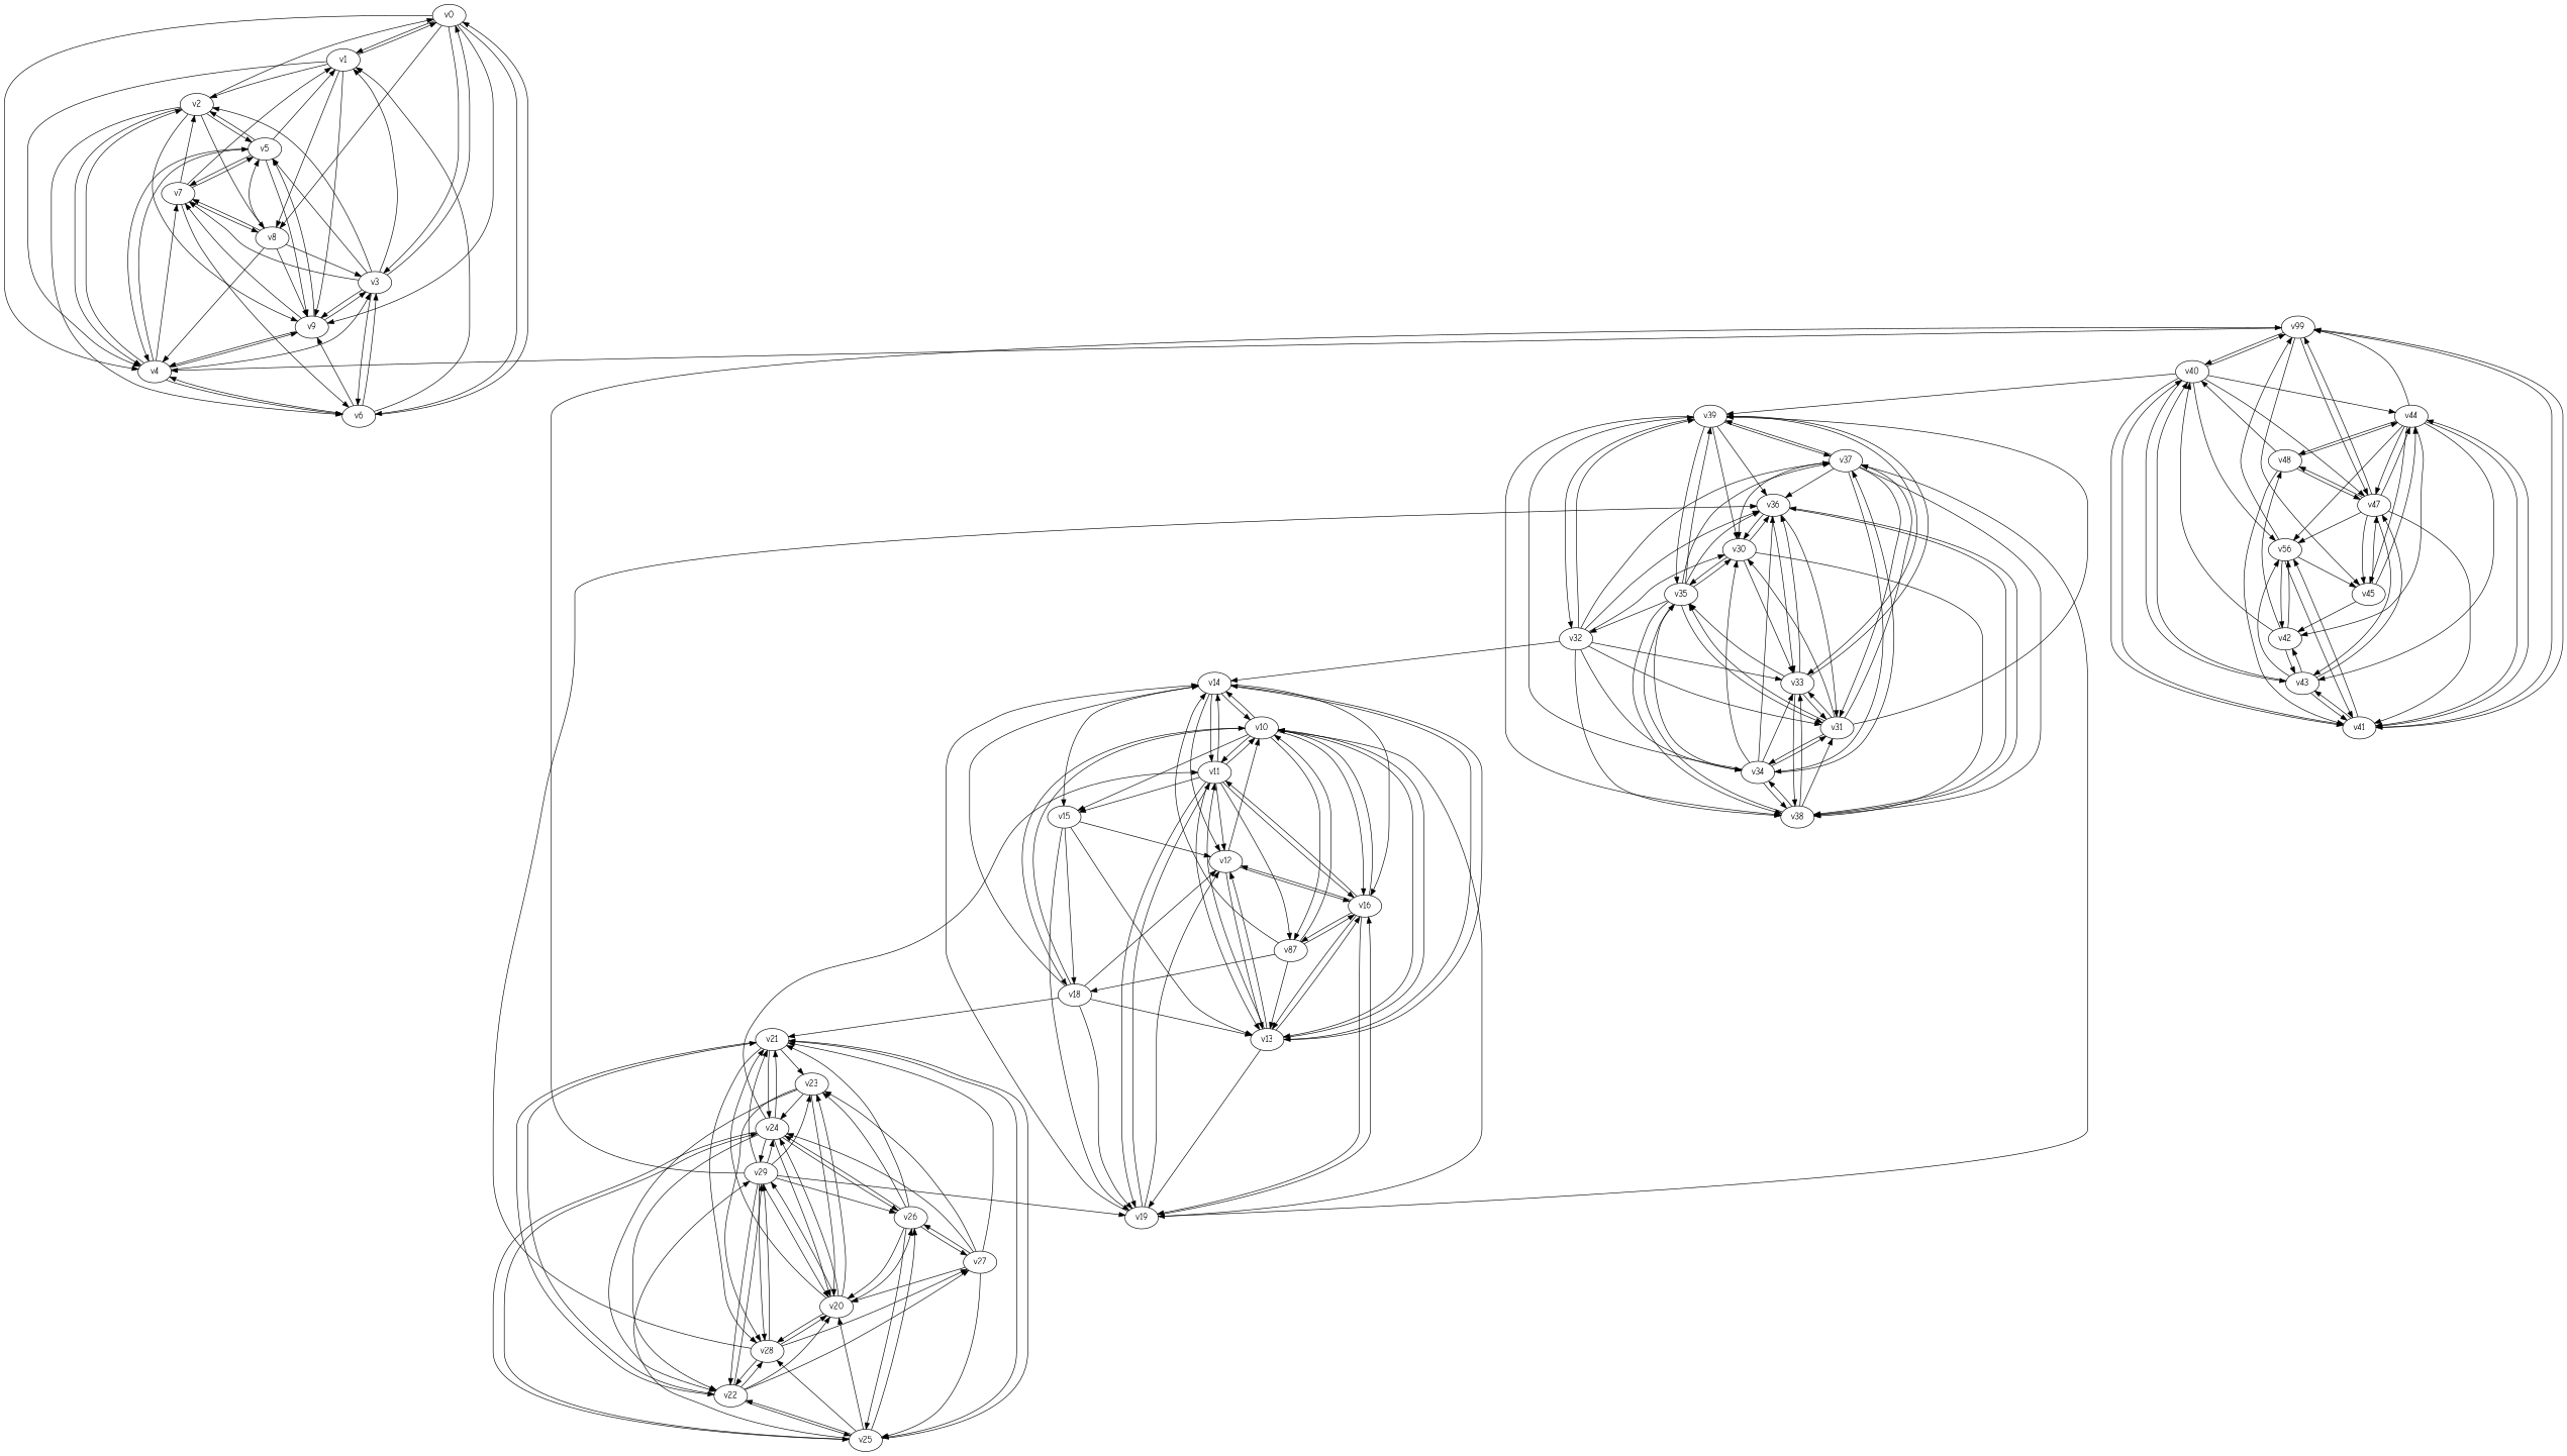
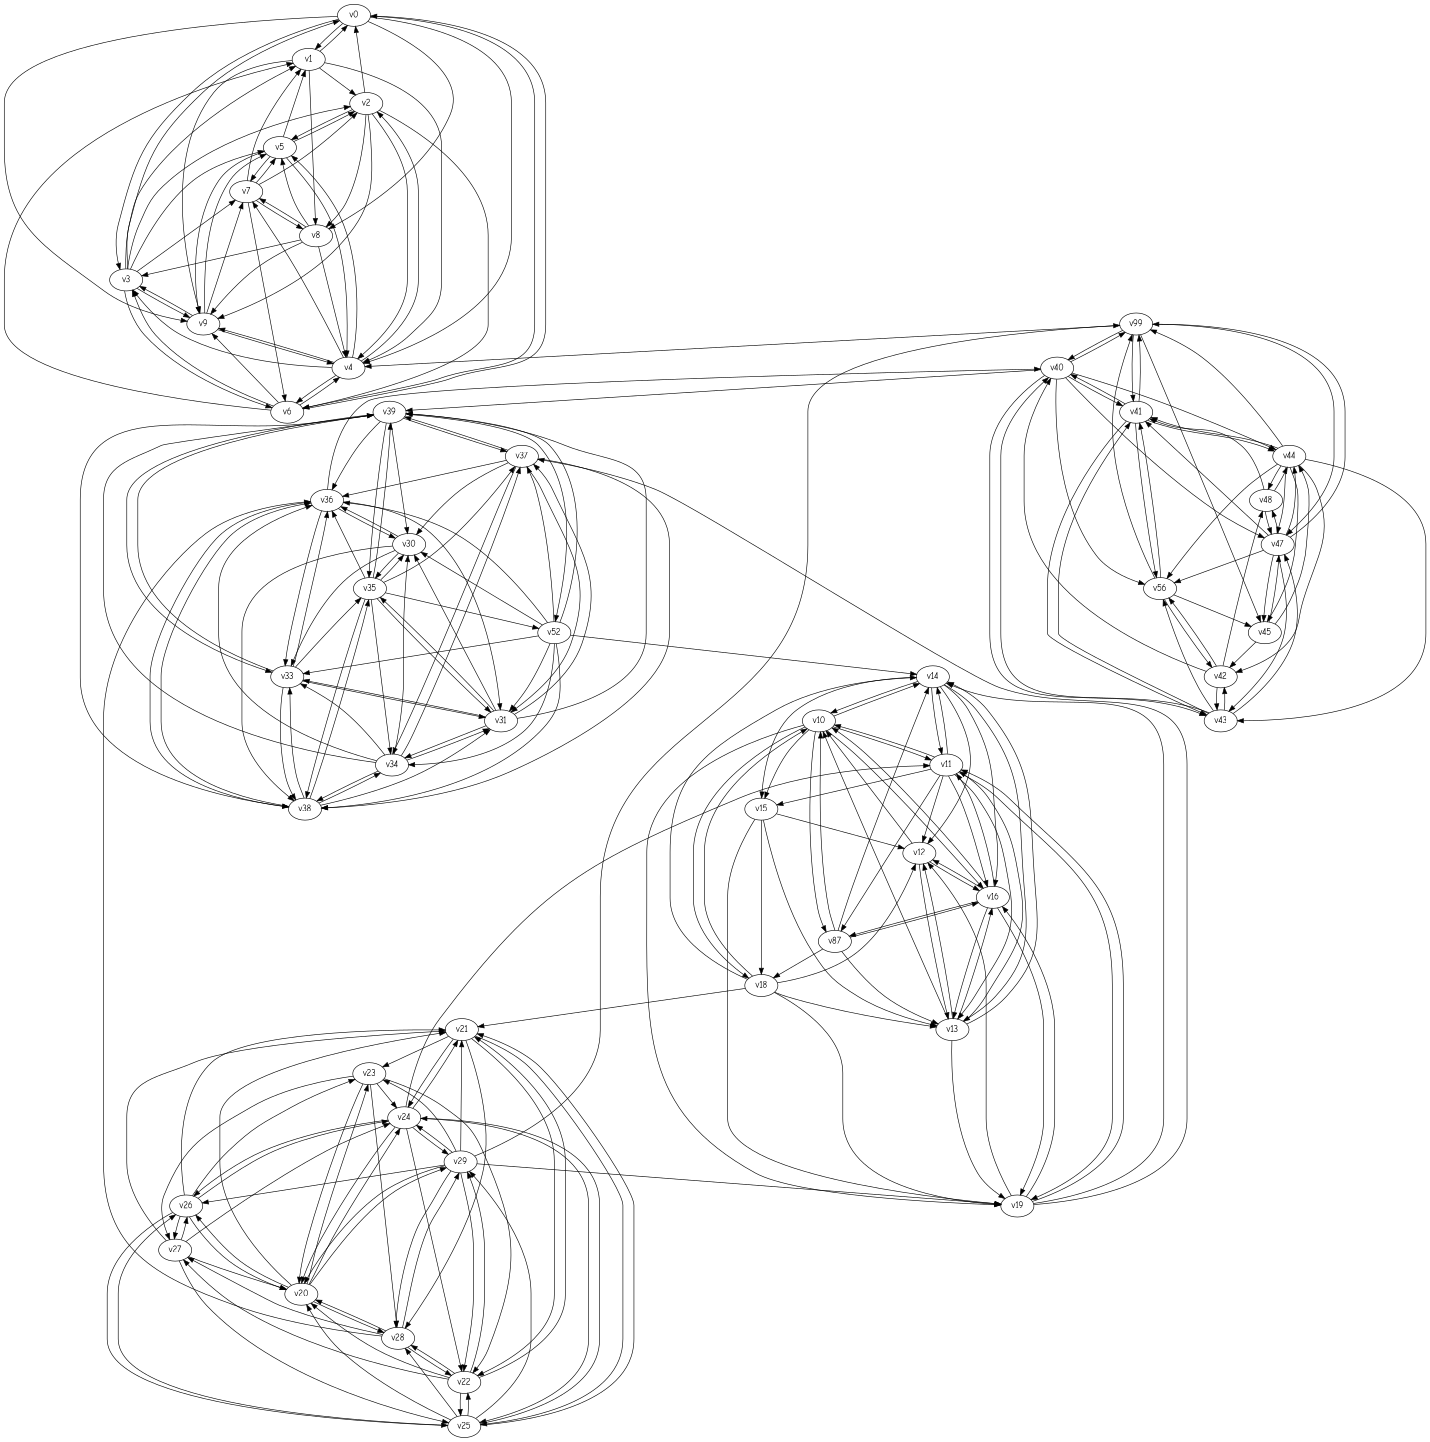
  digraph {
    fontname="Comic Neue"
    node [fontname="Comic Neue" player=0 priority=1]
    edge [fontname="Comic Neue"]
    v0 [player=1 priority=0]
    v1 [priority=0]
    v3 [player=1]
    v4
    v6 [player=1]
    v8 [player=1 priority=0]
    v9 [player=1]
    v2 [player=1]
    v5 [player=1 priority=0]
    v7
    v10 [priority=0]
    v11 [player=1]
    v13 [priority=0]
    v14 [priority=0]
    v15 [priority=0]
    v16 [priority=0]
    n17 [label=v87 priority=0]
    v18 [player=1 priority=0]
    v19 [priority=0]
    v12 [player=1]
    v21 [player=1]
    v37 [priority=0]
    v23
    v24 [player=1]
    v28 [priority=0]
    v22
    v25
    v36
    v30
    v38
    v31 [priority=0]
    v34
    v39
    v20 [player=1]
    v26
    v29 [priority=0]
    v27 [player=1 priority=0]
    n38 [label=v99 priority=0]
    v33
    v40
    v41 [priority=0]
    v47 [player=1]
    v45
    v35 [player=1 priority=0]
-   v32 [player=1 priority=0]
+   v32 [player=1 priority=0 label=v52]
    v43 [priority=0]
    n47 [label=v56 player=1]
    v44
    v42 [priority=0]
    v48
    v0 -> v1
    v0 -> v3
    v0 -> v4
    v0 -> v6
    v0 -> v8
    v0 -> v9
    v1 -> v0
    v1 -> v4
    v1 -> v8
    v1 -> v9
    v1 -> v2
    v3 -> v0
    v3 -> v1
    v3 -> v6
    v3 -> v9
    v3 -> v2
    v3 -> v5
    v3 -> v7
    v4 -> v3
    v4 -> v6
    v4 -> v9
    v4 -> v2
    v4 -> v5
    v4 -> v7
    v6 -> v0
    v6 -> v1
    v6 -> v3
    v6 -> v4
    v6 -> v9
    v8 -> v3
    v8 -> v4
    v8 -> v9
    v8 -> v5
    v8 -> v7
    v9 -> v3
    v9 -> v4
    v9 -> v5
    v9 -> v7
    v2 -> v0
    v2 -> v4
    v2 -> v6
    v2 -> v8
    v2 -> v9
    v2 -> v5
    v5 -> v1
    v5 -> v4
    v5 -> v9
    v5 -> v2
    v5 -> v7
    v7 -> v1
    v7 -> v6
    v7 -> v8
    v7 -> v2
    v7 -> v5
    v10 -> v11
-   v10 -> v13
    v10 -> v14
    v10 -> v15
    v10 -> v16
    v10 -> n17
    v10 -> v18
    v10 -> v19
    v11 -> v10
    v11 -> v13
    v11 -> v14
    v11 -> v15
    v11 -> v16
    v11 -> n17
    v11 -> v19
    v11 -> v12
    v13 -> v10
    v13 -> v11
    v13 -> v14
    v13 -> v16
    v13 -> v19
    v13 -> v12
    v14 -> v10
    v14 -> v11
    v14 -> v13
    v14 -> v15
    v14 -> v16
    v14 -> v12
    v15 -> v13
    v15 -> v18
    v15 -> v19
    v15 -> v12
    v16 -> v10
    v16 -> v11
    v16 -> v13
    v16 -> n17
    v16 -> v19
    v16 -> v12
    n17 -> v10
    n17 -> v13
    n17 -> v14
    n17 -> v16
    n17 -> v18
    v18 -> v10
    v18 -> v13
    v18 -> v14
    v18 -> v19
    v18 -> v12
    v18 -> v21
    v19 -> v11
    v19 -> v14
    v19 -> v16
    v19 -> v12
    v19 -> v37
    v12 -> v10
    v12 -> v13
    v12 -> v16
    v21 -> v23
    v21 -> v24
    v21 -> v28
    v21 -> v22
    v21 -> v25
    v37 -> v36
    v37 -> v30
    v37 -> v38
    v37 -> v31
    v37 -> v34
    v37 -> v39
    v23 -> v24
    v23 -> v28
    v23 -> v22
    v23 -> v20
    v24 -> v11
    v24 -> v21
    v24 -> v22
    v24 -> v25
    v24 -> v20
    v24 -> v26
    v24 -> v29
    v28 -> v22
    v28 -> v36
    v28 -> v20
    v28 -> v29
    v28 -> v27
    v22 -> v21
    v22 -> v28
    v22 -> v25
    v22 -> v20
    v22 -> v29
    v22 -> v27
    v25 -> v21
    v25 -> v24
    v25 -> v28
    v25 -> v22
    v25 -> v20
    v25 -> v26
    v25 -> v29
    v36 -> v30
    v36 -> v38
    v36 -> v31
    v36 -> v33
    v30 -> v36
    v30 -> v38
    v30 -> v33
    v30 -> v35
    v38 -> v36
    v38 -> v31
    v38 -> v34
    v38 -> v33
    v38 -> v35
    v31 -> v37
    v31 -> v30
    v31 -> v34
    v31 -> v39
    v31 -> v33
    v31 -> v35
    v34 -> v37
    v34 -> v36
    v34 -> v30
    v34 -> v38
    v34 -> v31
    v34 -> v39
    v34 -> v33
    v39 -> v37
    v39 -> v36
    v39 -> v30
    v39 -> v38
    v39 -> v33
    v39 -> v35
    v39 -> v32
    v20 -> v21
    v20 -> v23
    v20 -> v24
    v20 -> v28
    v20 -> v26
    v20 -> v29
    v26 -> v21
    v26 -> v23
    v26 -> v24
    v26 -> v25
    v26 -> v20
    v26 -> v27
    v29 -> v19
    v29 -> v21
    v29 -> v23
    v29 -> v24
    v29 -> v28
    v29 -> v22
    v29 -> v20
    v29 -> v26
    v29 -> n38
    v27 -> v21
-   v27 -> v23
+   v23 -> v27
    v27 -> v24
    v27 -> v25
    v27 -> v20
    v27 -> v26
    n38 -> v4
    n38 -> v40
    n38 -> v41
    n38 -> v47
    n38 -> v45
    v33 -> v36
    v33 -> v38
    v33 -> v31
    v33 -> v39
    v33 -> v35
    v40 -> v39
    v40 -> n38
    v40 -> v41
    v40 -> v47
    v40 -> v43
    v40 -> n47
    v40 -> v44
    v41 -> n38
    v41 -> v40
    v41 -> v43
    v41 -> n47
    v41 -> v44
    v47 -> n38
    v47 -> v41
    v47 -> v45
    v47 -> v43
    v47 -> n47
    v47 -> v44
    v47 -> v48
    v45 -> v47
    v45 -> v44
    v45 -> v42
    v35 -> v37
    v35 -> v36
    v35 -> v30
    v35 -> v38
    v35 -> v31
    v35 -> v34
    v35 -> v39
    v35 -> v32
    v32 -> v14
    v32 -> v37
    v32 -> v36
    v32 -> v30
    v32 -> v38
    v32 -> v31
    v32 -> v34
    v32 -> v39
    v32 -> v33
    v43 -> v40
    v43 -> v41
    v43 -> v47
    v43 -> n47
    v43 -> v42
    n47 -> n38
    n47 -> v41
    n47 -> v45
    n47 -> v42
    v44 -> n38
    v44 -> v41
    v44 -> v47
    v44 -> v45
    v44 -> v43
    v44 -> n47
    v44 -> v42
    v44 -> v48
    v42 -> v40
    v42 -> v43
    v42 -> n47
    v42 -> v48
-   v48 -> v40
+   v36 -> v40
    v48 -> v41
    v48 -> v47
    v48 -> v44
  }
